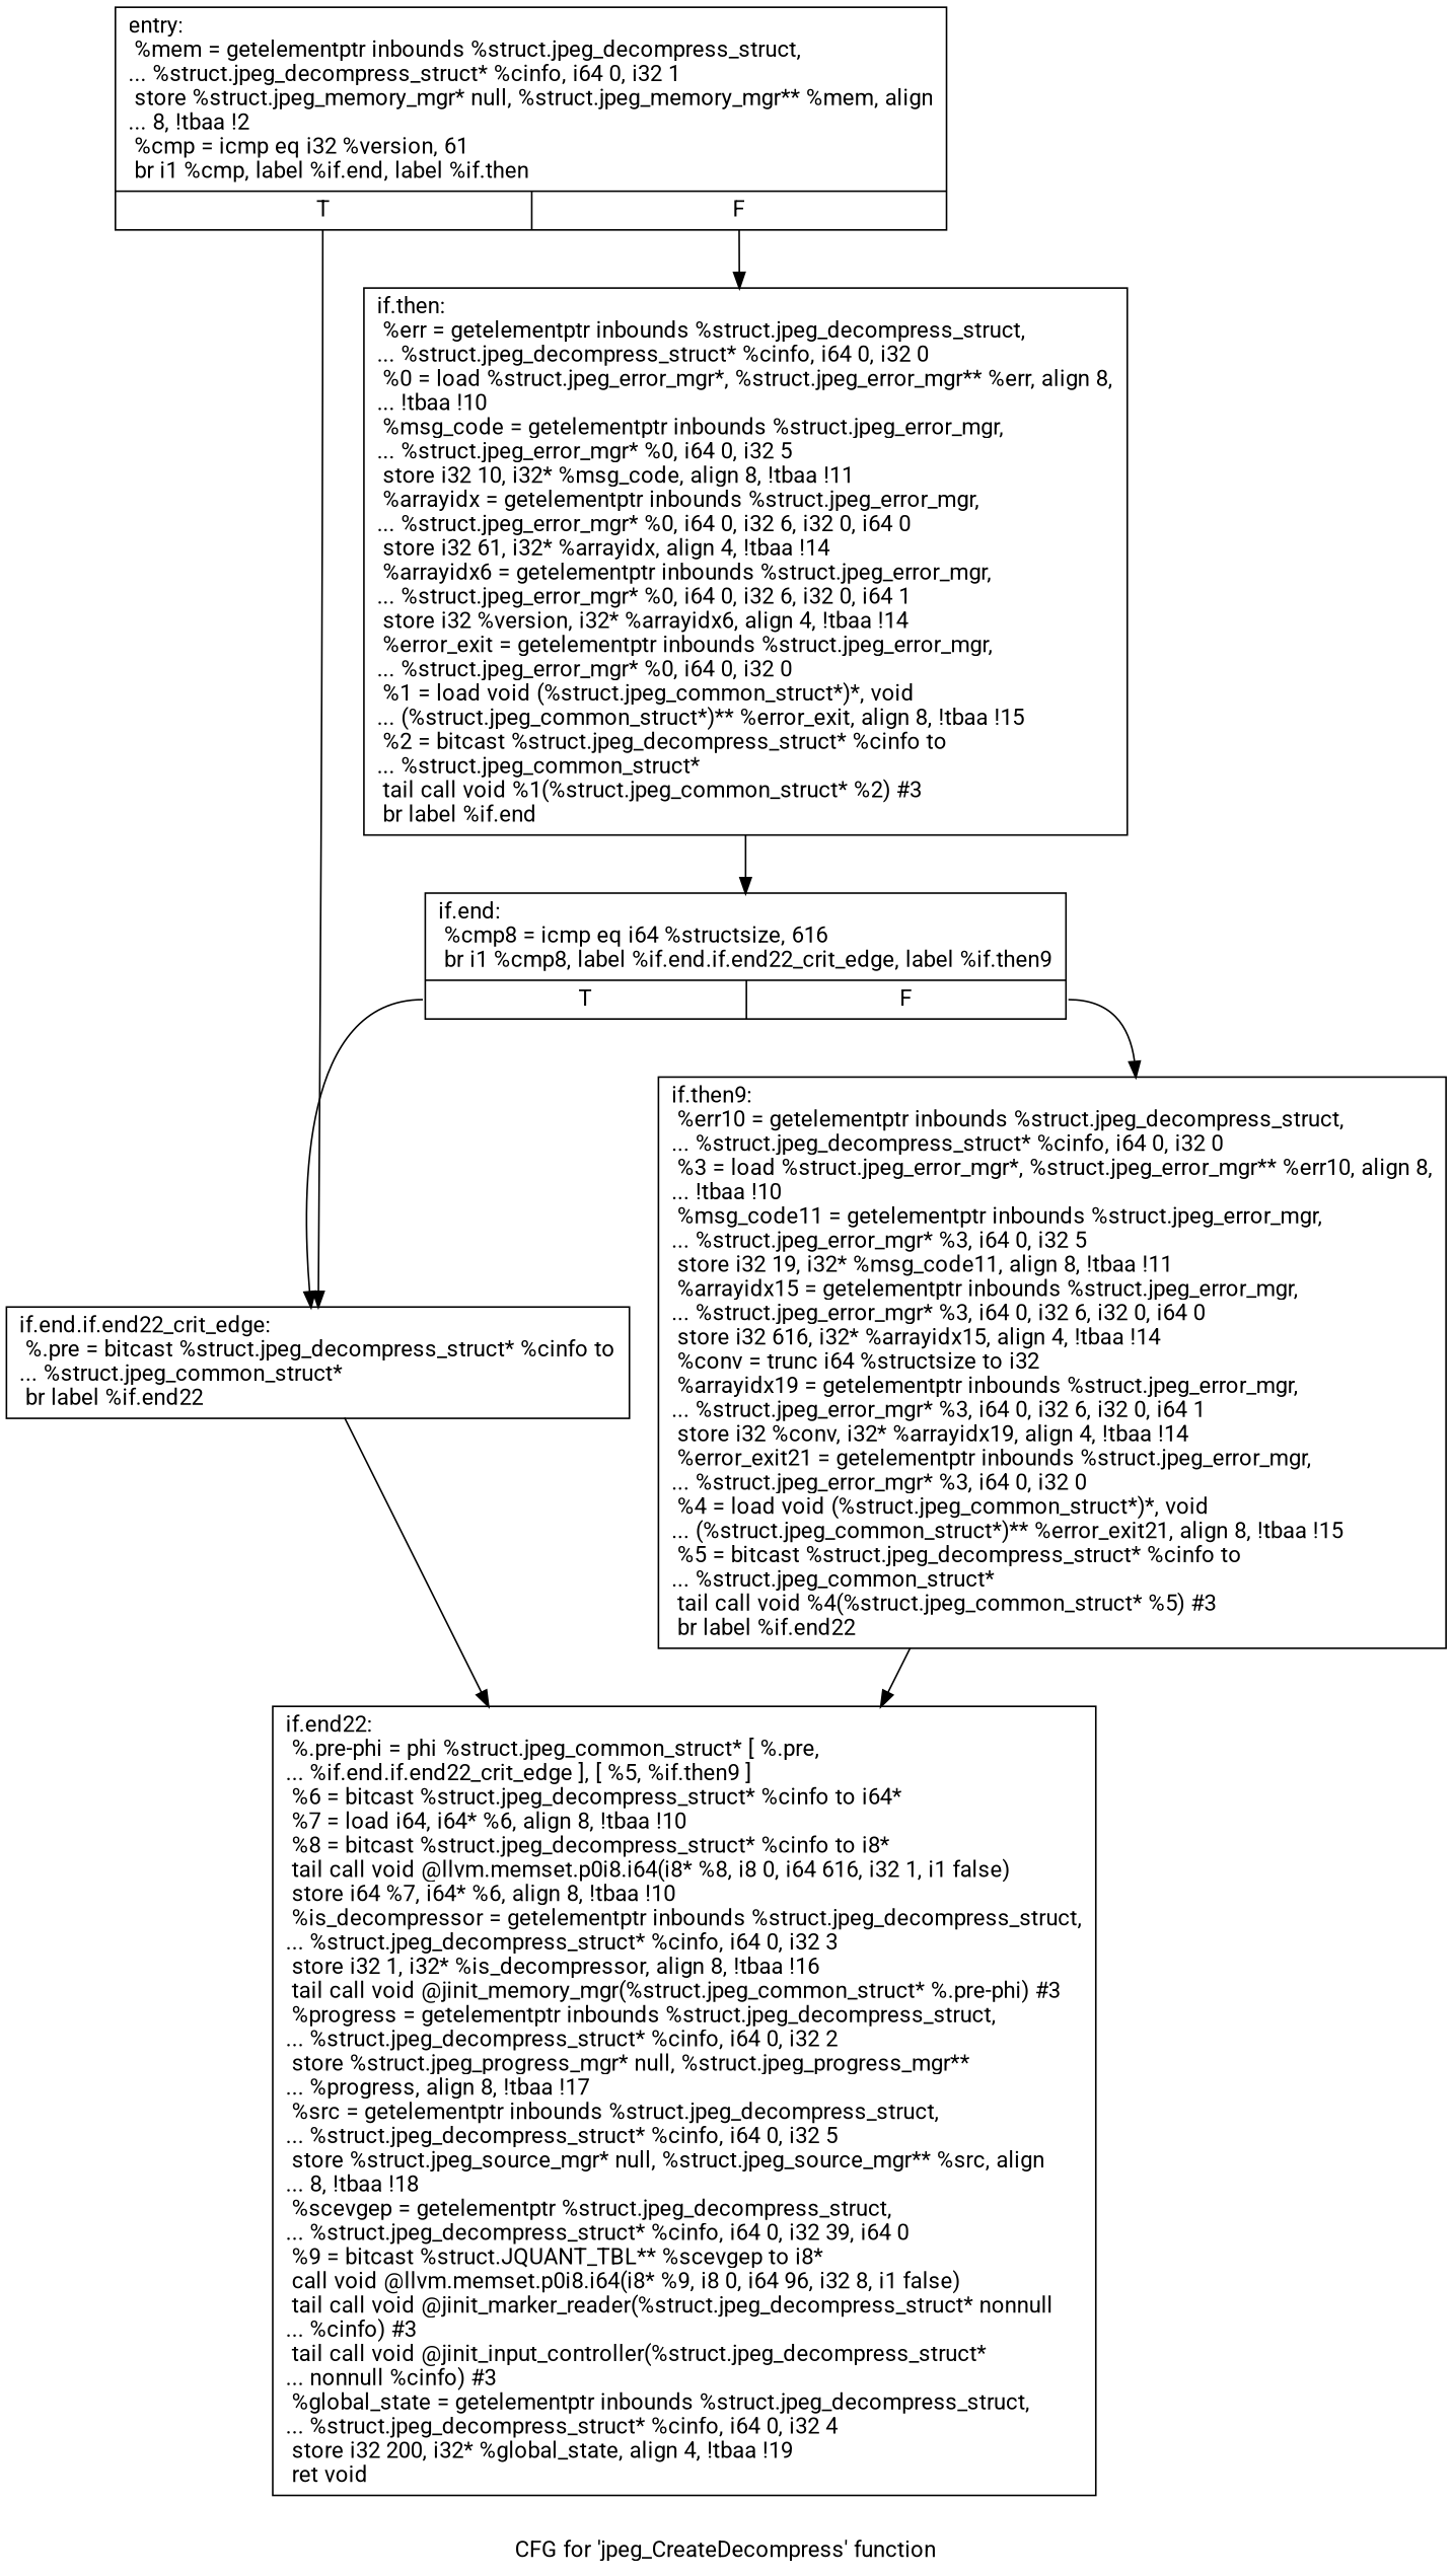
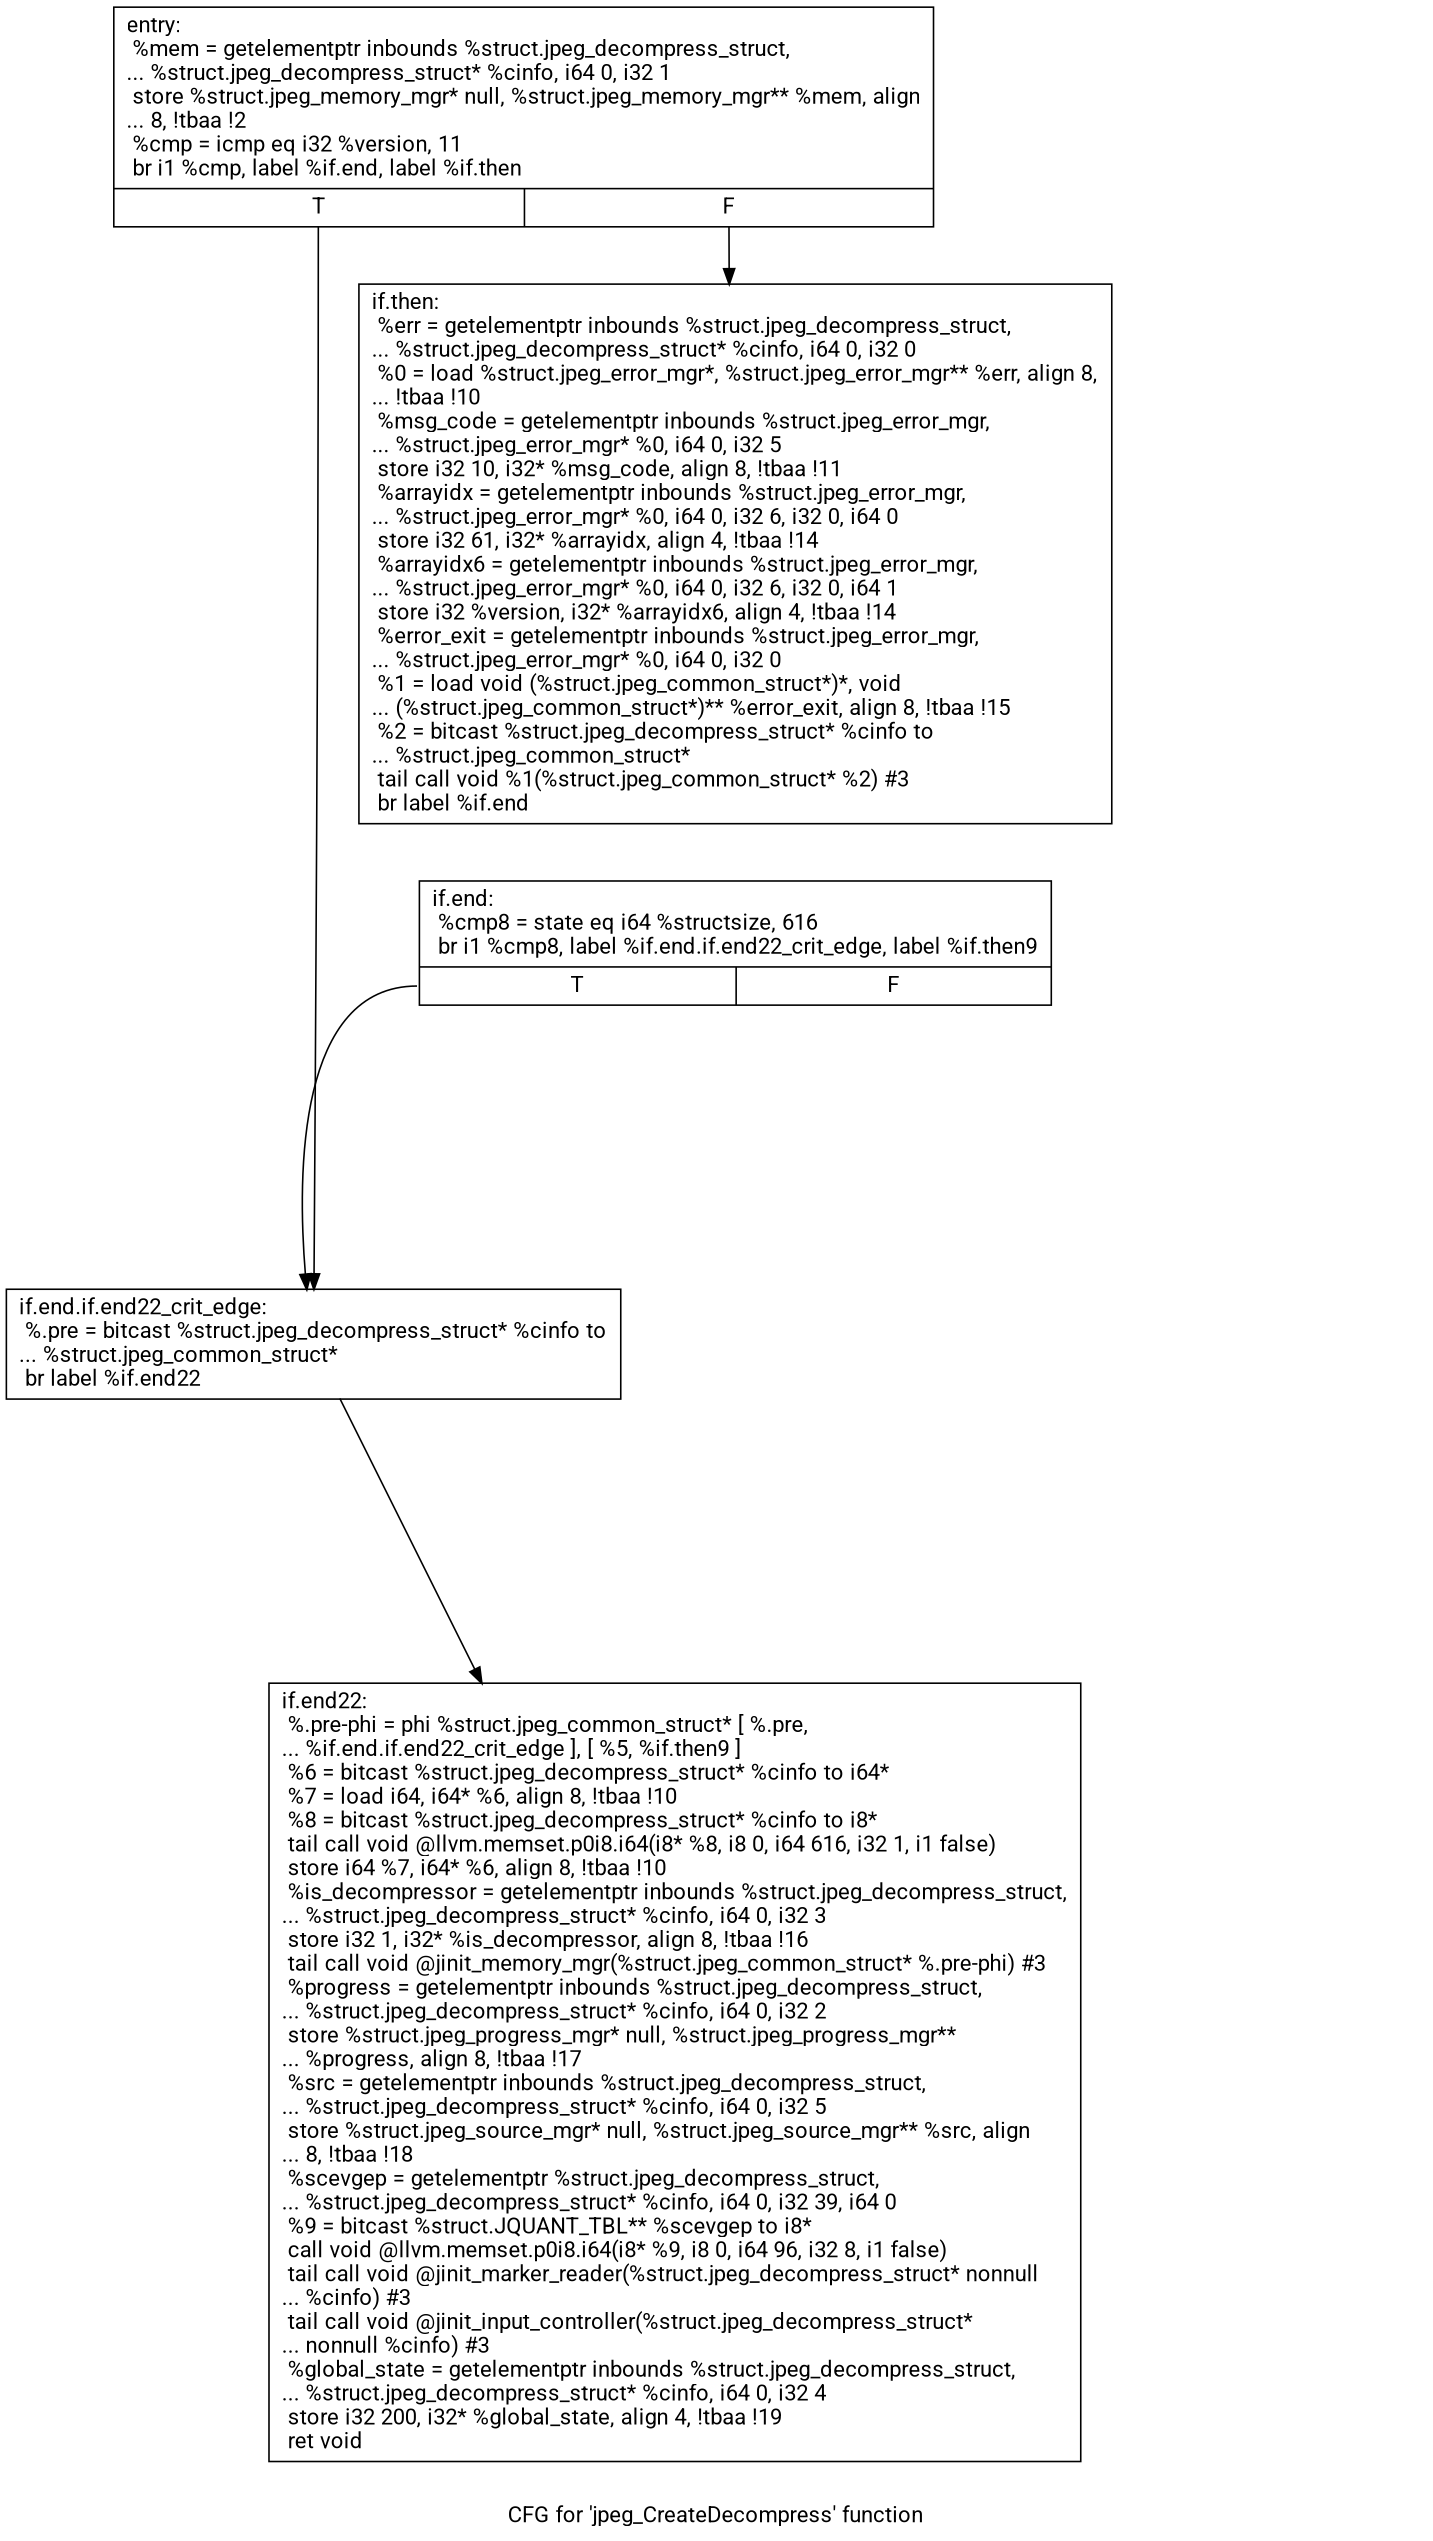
  digraph {
    fontname=Roboto
    label="CFG for 'jpeg_CreateDecompress' function"
    node [fontname=Roboto shape=record]
    edge [fontname=Roboto]
-   n1 [label="{entry:\l  %mem = getelementptr inbounds %struct.jpeg_decompress_struct,\l... %struct.jpeg_decompress_struct* %cinfo, i64 0, i32 1\l  store %struct.jpeg_memory_mgr* null, %struct.jpeg_memory_mgr** %mem, align\l... 8, !tbaa !2\l  %cmp = icmp eq i32 %version, 61\l  br i1 %cmp, label %if.end, label %if.then\l|{<s0>T|<s1>F}}"]
+   n1 [label="{entry:\l  %mem = getelementptr inbounds %struct.jpeg_decompress_struct,\l... %struct.jpeg_decompress_struct* %cinfo, i64 0, i32 1\l  store %struct.jpeg_memory_mgr* null, %struct.jpeg_memory_mgr** %mem, align\l... 8, !tbaa !2\l  %cmp = icmp eq i32 %version, 11\l  br i1 %cmp, label %if.end, label %if.then\l|{<s0>T|<s1>F}}"]
    n2 [label="{if.then:                                          \l  %err = getelementptr inbounds %struct.jpeg_decompress_struct,\l... %struct.jpeg_decompress_struct* %cinfo, i64 0, i32 0\l  %0 = load %struct.jpeg_error_mgr*, %struct.jpeg_error_mgr** %err, align 8,\l... !tbaa !10\l  %msg_code = getelementptr inbounds %struct.jpeg_error_mgr,\l... %struct.jpeg_error_mgr* %0, i64 0, i32 5\l  store i32 10, i32* %msg_code, align 8, !tbaa !11\l  %arrayidx = getelementptr inbounds %struct.jpeg_error_mgr,\l... %struct.jpeg_error_mgr* %0, i64 0, i32 6, i32 0, i64 0\l  store i32 61, i32* %arrayidx, align 4, !tbaa !14\l  %arrayidx6 = getelementptr inbounds %struct.jpeg_error_mgr,\l... %struct.jpeg_error_mgr* %0, i64 0, i32 6, i32 0, i64 1\l  store i32 %version, i32* %arrayidx6, align 4, !tbaa !14\l  %error_exit = getelementptr inbounds %struct.jpeg_error_mgr,\l... %struct.jpeg_error_mgr* %0, i64 0, i32 0\l  %1 = load void (%struct.jpeg_common_struct*)*, void\l... (%struct.jpeg_common_struct*)** %error_exit, align 8, !tbaa !15\l  %2 = bitcast %struct.jpeg_decompress_struct* %cinfo to\l... %struct.jpeg_common_struct*\l  tail call void %1(%struct.jpeg_common_struct* %2) #3\l  br label %if.end\l}"]
    n3 [label="{if.end.if.end22_crit_edge:                        \l  %.pre = bitcast %struct.jpeg_decompress_struct* %cinfo to\l... %struct.jpeg_common_struct*\l  br label %if.end22\l}"]
-   n4 [label="{if.end:                                           \l  %cmp8 = icmp eq i64 %structsize, 616\l  br i1 %cmp8, label %if.end.if.end22_crit_edge, label %if.then9\l|{<s0>T|<s1>F}}"]
-   n5 [label="{if.then9:                                         \l  %err10 = getelementptr inbounds %struct.jpeg_decompress_struct,\l... %struct.jpeg_decompress_struct* %cinfo, i64 0, i32 0\l  %3 = load %struct.jpeg_error_mgr*, %struct.jpeg_error_mgr** %err10, align 8,\l... !tbaa !10\l  %msg_code11 = getelementptr inbounds %struct.jpeg_error_mgr,\l... %struct.jpeg_error_mgr* %3, i64 0, i32 5\l  store i32 19, i32* %msg_code11, align 8, !tbaa !11\l  %arrayidx15 = getelementptr inbounds %struct.jpeg_error_mgr,\l... %struct.jpeg_error_mgr* %3, i64 0, i32 6, i32 0, i64 0\l  store i32 616, i32* %arrayidx15, align 4, !tbaa !14\l  %conv = trunc i64 %structsize to i32\l  %arrayidx19 = getelementptr inbounds %struct.jpeg_error_mgr,\l... %struct.jpeg_error_mgr* %3, i64 0, i32 6, i32 0, i64 1\l  store i32 %conv, i32* %arrayidx19, align 4, !tbaa !14\l  %error_exit21 = getelementptr inbounds %struct.jpeg_error_mgr,\l... %struct.jpeg_error_mgr* %3, i64 0, i32 0\l  %4 = load void (%struct.jpeg_common_struct*)*, void\l... (%struct.jpeg_common_struct*)** %error_exit21, align 8, !tbaa !15\l  %5 = bitcast %struct.jpeg_decompress_struct* %cinfo to\l... %struct.jpeg_common_struct*\l  tail call void %4(%struct.jpeg_common_struct* %5) #3\l  br label %if.end22\l}"]
+   n4 [label="{if.end:                                           \l  %cmp8 = state eq i64 %structsize, 616\l  br i1 %cmp8, label %if.end.if.end22_crit_edge, label %if.then9\l|{<s0>T|<s1>F}}"]
    n6 [label="{if.end22:                                         \l  %.pre-phi = phi %struct.jpeg_common_struct* [ %.pre,\l... %if.end.if.end22_crit_edge ], [ %5, %if.then9 ]\l  %6 = bitcast %struct.jpeg_decompress_struct* %cinfo to i64*\l  %7 = load i64, i64* %6, align 8, !tbaa !10\l  %8 = bitcast %struct.jpeg_decompress_struct* %cinfo to i8*\l  tail call void @llvm.memset.p0i8.i64(i8* %8, i8 0, i64 616, i32 1, i1 false)\l  store i64 %7, i64* %6, align 8, !tbaa !10\l  %is_decompressor = getelementptr inbounds %struct.jpeg_decompress_struct,\l... %struct.jpeg_decompress_struct* %cinfo, i64 0, i32 3\l  store i32 1, i32* %is_decompressor, align 8, !tbaa !16\l  tail call void @jinit_memory_mgr(%struct.jpeg_common_struct* %.pre-phi) #3\l  %progress = getelementptr inbounds %struct.jpeg_decompress_struct,\l... %struct.jpeg_decompress_struct* %cinfo, i64 0, i32 2\l  store %struct.jpeg_progress_mgr* null, %struct.jpeg_progress_mgr**\l... %progress, align 8, !tbaa !17\l  %src = getelementptr inbounds %struct.jpeg_decompress_struct,\l... %struct.jpeg_decompress_struct* %cinfo, i64 0, i32 5\l  store %struct.jpeg_source_mgr* null, %struct.jpeg_source_mgr** %src, align\l... 8, !tbaa !18\l  %scevgep = getelementptr %struct.jpeg_decompress_struct,\l... %struct.jpeg_decompress_struct* %cinfo, i64 0, i32 39, i64 0\l  %9 = bitcast %struct.JQUANT_TBL** %scevgep to i8*\l  call void @llvm.memset.p0i8.i64(i8* %9, i8 0, i64 96, i32 8, i1 false)\l  tail call void @jinit_marker_reader(%struct.jpeg_decompress_struct* nonnull\l... %cinfo) #3\l  tail call void @jinit_input_controller(%struct.jpeg_decompress_struct*\l... nonnull %cinfo) #3\l  %global_state = getelementptr inbounds %struct.jpeg_decompress_struct,\l... %struct.jpeg_decompress_struct* %cinfo, i64 0, i32 4\l  store i32 200, i32* %global_state, align 4, !tbaa !19\l  ret void\l}"]
    n1 -> n2 [tailport=s1]
    n1 -> n3 [tailport=s0]
-   n2 -> n4
    n3 -> n6
    n4 -> n3 [tailport=s0]
-   n4 -> n5 [tailport=s1]
-   n5 -> n6
  }
